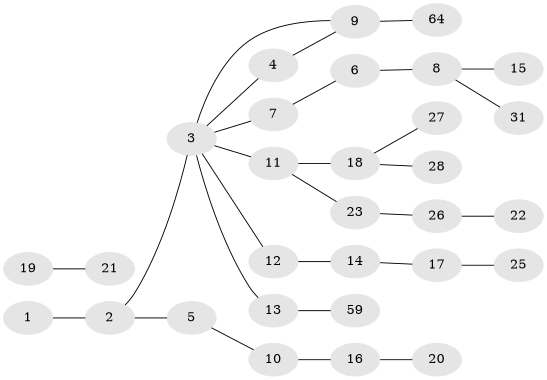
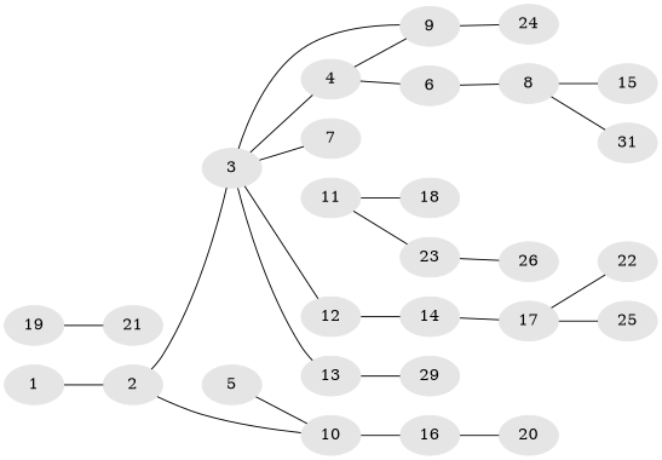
  graph {
    rankdir=LR
    node [color=gray90 style=filled]
    edge [weight=1.0]
    1
    2
    3
    5
    4
    7
    9
    11
    12
    13
    10
    6
-   24 [label=64]
+   24
    18
    23
    14
-   29 [label=59]
+   29
    8
    16
    15
    31
    20
    19
    21
-   27
-   28
    26
    17
    22
    25
    1 -- 2
    2 -- 3
-   2 -- 5 [weight=3.0]
+   2 -- 10 [weight=3.0]
    3 -- 4
    3 -- 7 [weight=2.0]
    3 -- 9
-   3 -- 11
    3 -- 12
    3 -- 13
    5 -- 10
    4 -- 9
-   7 -- 6
+   4 -- 6
    9 -- 24
    11 -- 18 [weight=3.0]
    11 -- 23
    12 -- 14 [weight=3.0]
    13 -- 29
    10 -- 16
    6 -- 8
-   18 -- 27
-   18 -- 28
    23 -- 26
    14 -- 17
    8 -- 15 [weight=2.0]
    8 -- 31
    16 -- 20
    19 -- 21
-   26 -- 22
+   17 -- 22
    17 -- 25
  }
